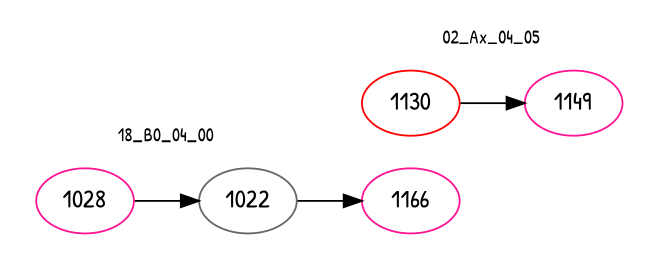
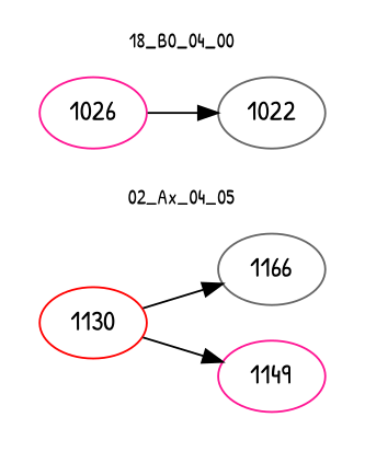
  digraph {
    fontname="Patrick Hand"
    rankdir=LR
    node [color=deeppink fontname="Patrick Hand"]
    edge [color=black fontname="Patrick Hand"]
    n1 [color=red label=1130]
    n2 [label=1149]
-   n3 [label=1166]
-   n4 [label=1028]
+   n3 [color=gray40 label=1166]
+   n4 [label=1026]
    n5 [color=gray40 label=1022]
    subgraph cluster_1 {
      color=white
      fontsize=10
      label="02_Ax_04_05"
      n1
      n2
      n3
    }
    subgraph cluster_2 {
      color=white
      fontsize=10
      label="18_B0_04_00"
      n4
      n5
    }
    n1 -> n2
-   n5 -> n3
+   n1 -> n3
    n4 -> n5
  }
